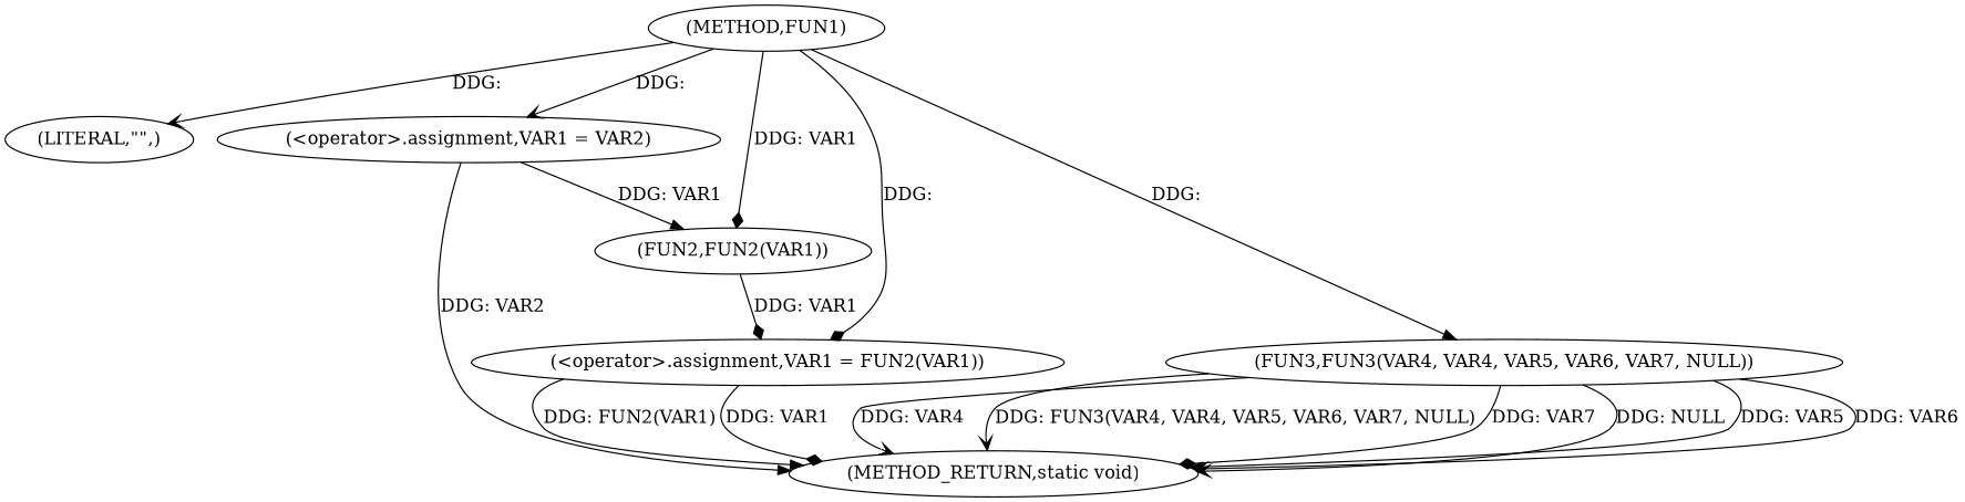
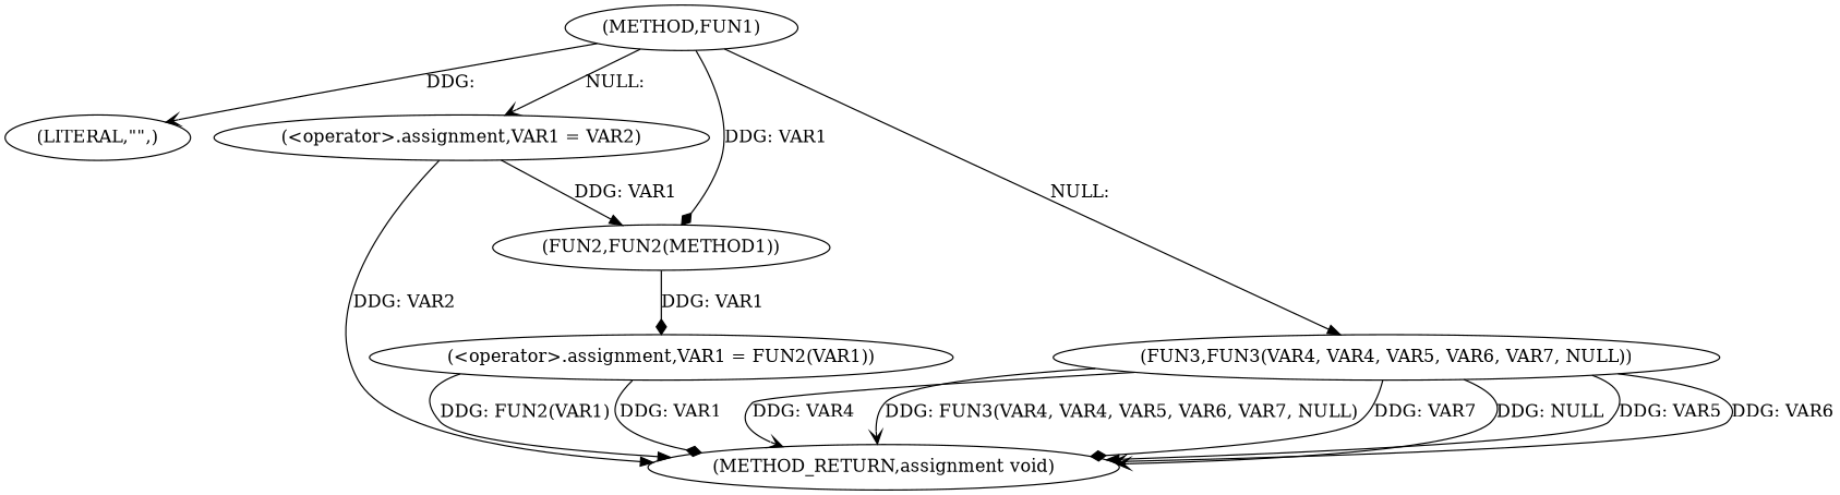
  digraph {
    edge [arrowhead=vee]
    n1 [label="(METHOD,FUN1)"]
    n2 [label="(LITERAL,\"\",)"]
    n3 [label="(<operator>.assignment,VAR1 = VAR2)"]
    n4 [label="(<operator>.assignment,VAR1 = FUN2(VAR1))"]
-   n5 [label="(FUN2,FUN2(VAR1))"]
+   n5 [label="(FUN2,FUN2(METHOD1))"]
    n6 [label="(FUN3,FUN3(VAR4, VAR4, VAR5, VAR6, VAR7, NULL))"]
-   n7 [label="(METHOD_RETURN,static void)"]
+   n7 [label="(METHOD_RETURN,assignment void)"]
    n1 -> n2 [label="DDG: "]
-   n1 -> n3 [label="DDG: "]
-   n1 -> n4 [arrowhead=diamond label="DDG: "]
+   n1 -> n3 [label="NULL: "]
    n1 -> n5 [arrowhead=diamond label="DDG: VAR1"]
-   n1 -> n6 [arrowhead=normal label="DDG: "]
+   n1 -> n6 [arrowhead=normal label="NULL: "]
    n3 -> n5 [arrowhead=normal label="DDG: VAR1"]
    n3 -> n7 [arrowhead=normal label="DDG: VAR2"]
    n4 -> n7 [arrowhead=diamond label="DDG: VAR1"]
    n4 -> n7 [arrowhead=normal label="DDG: FUN2(VAR1)"]
    n5 -> n4 [arrowhead=diamond label="DDG: VAR1"]
    n6 -> n7 [label="DDG: NULL"]
    n6 -> n7 [arrowhead=normal label="DDG: VAR5"]
    n6 -> n7 [label="DDG: VAR6"]
    n6 -> n7 [label="DDG: VAR4"]
    n6 -> n7 [label="DDG: FUN3(VAR4, VAR4, VAR5, VAR6, VAR7, NULL)"]
    n6 -> n7 [arrowhead=diamond label="DDG: VAR7"]
  }
